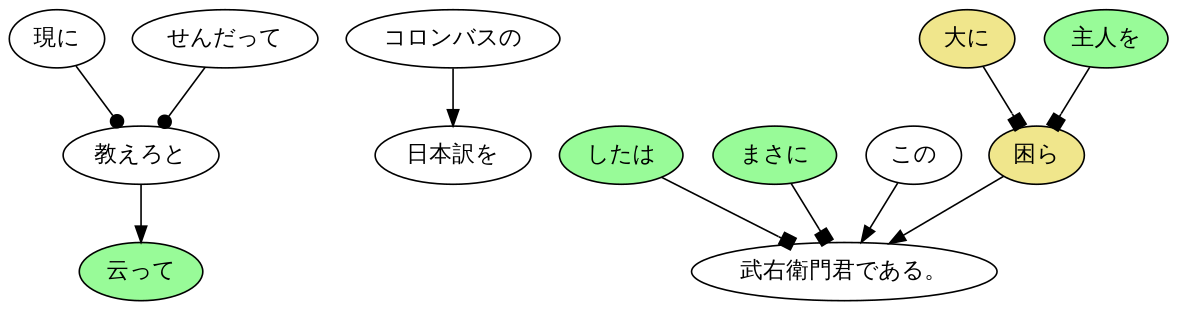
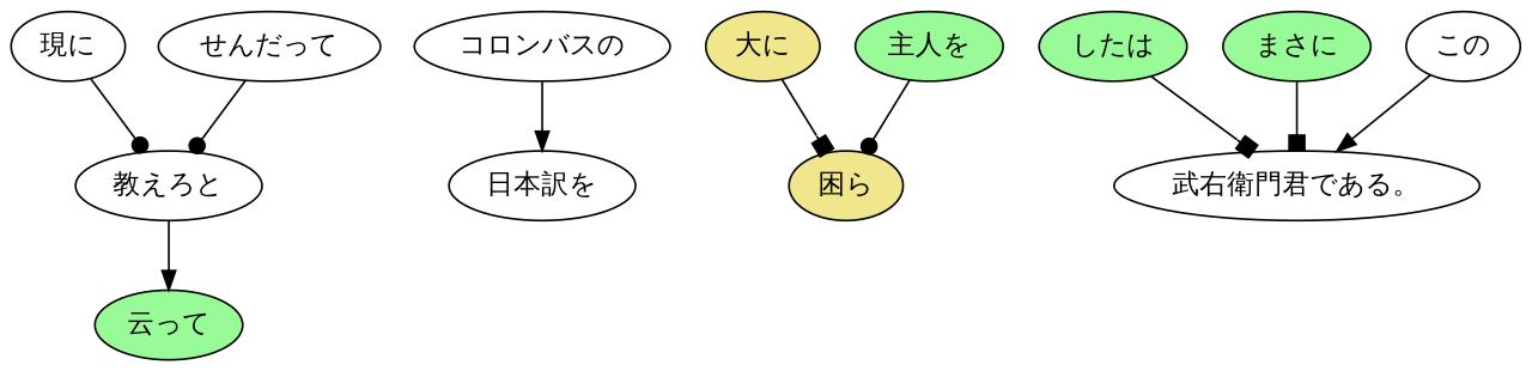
  digraph {
    node [fillcolor=white style=filled]
    edge [arrowhead=normal]
    n1 [label="現に"]
    n2 [label="教えろと"]
    n3 [fillcolor=palegreen label="云って"]
    n4 [label="せんだって"]
    n5 [label="コロンバスの"]
    n6 [label="日本訳を"]
    n7 [fillcolor=khaki label="困ら"]
    n8 [label="武右衛門君である。"]
    n9 [fillcolor=khaki label="大に"]
    n10 [fillcolor=palegreen label="主人を"]
    n11 [fillcolor=palegreen label="したは"]
    n12 [fillcolor=palegreen label="まさに"]
    n13 [label="この"]
    n1 -> n2 [arrowhead=dot]
    n2 -> n3
    n4 -> n2 [arrowhead=dot]
    n5 -> n6
-   n7 -> n8
    n9 -> n7 [arrowhead=box]
-   n10 -> n7 [arrowhead=box]
+   n10 -> n7 [arrowhead=dot]
    n11 -> n8 [arrowhead=box]
    n12 -> n8 [arrowhead=box]
    n13 -> n8
  }
